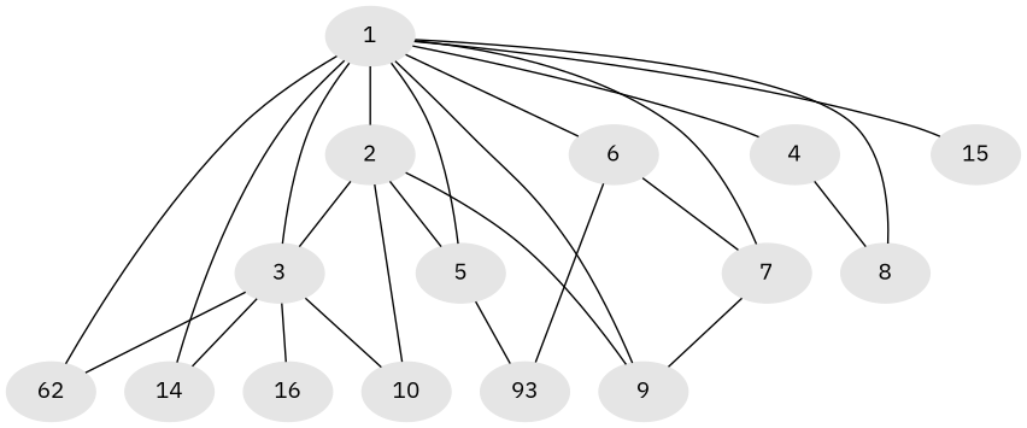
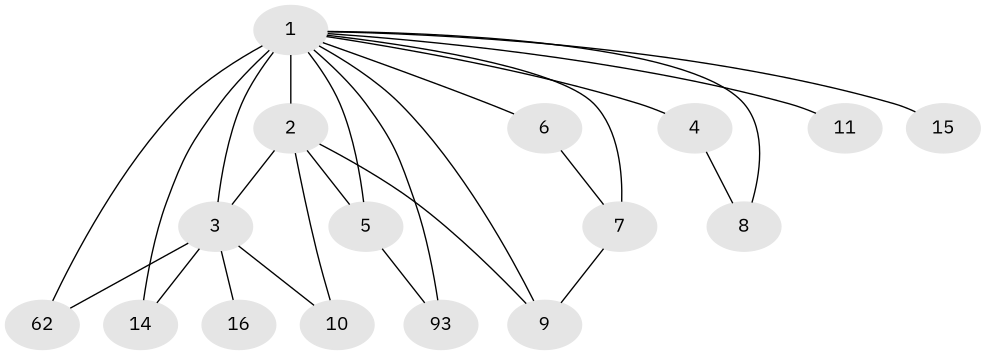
  graph {
    fontname="IBM Plex Sans"
    node [color=gray90 fontname="IBM Plex Sans" style=filled]
    edge [fontname="IBM Plex Sans" weight=1.0]
    1
    2
    3
    4
    5
    6
    7
    8
+   11
    n10 [label=62]
    n11 [label=93]
    14
    15
    9
    10
    16
    1 -- 2 [weight=16.0]
    1 -- 3 [weight=24.0]
    1 -- 4 [weight=5.0]
    1 -- 5
    1 -- 6 [weight=2.0]
    1 -- 7 [weight=3.0]
    1 -- 8
+   1 -- 11 [weight=2.0]
    1 -- n10
-   6 -- n11
+   1 -- n11
    1 -- 14
    1 -- 15 [weight=2.0]
    1 -- 9
    2 -- 3
    2 -- 5
    2 -- 9
    2 -- 10
    3 -- n10
    3 -- 14
    3 -- 10
    3 -- 16
    4 -- 8
    5 -- n11
    6 -- 7
    7 -- 9
  }
